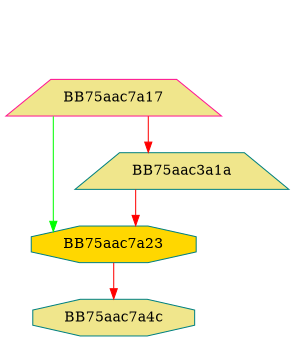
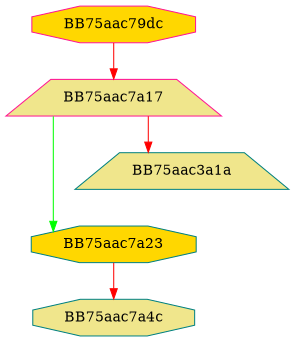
  digraph {
    splines=ortho
    node [color=teal fillcolor=khaki shape=octagon style=filled]
    edge [color=red]
+   BB75aac79dc [color=deeppink fillcolor=gold]
    n2 [color=deeppink label=BB75aac7a17 shape=trapezium]
    BB75aac7a23 [fillcolor=gold]
    n4 [label=BB75aac3a1a shape=trapezium]
    BB75aac7a4c
+   BB75aac79dc -> n2
    n2 -> BB75aac7a23 [color=green]
    n2 -> n4
    BB75aac7a23 -> BB75aac7a4c
-   n4 -> BB75aac7a23
  }
